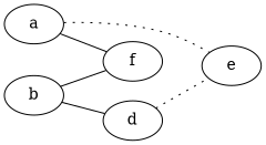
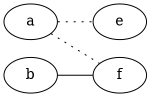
  graph {
    rankdir=LR
    a
    e
    f
    b
-   d
    a -- e [style=dotted]
-   a -- f
+   a -- f [style=dotted]
    b -- f [style=solid]
-   b -- d
-   d -- e [style=dotted]
  }
